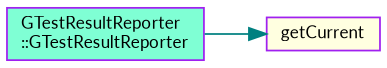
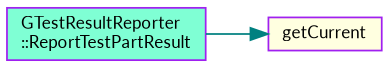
  digraph {
    rankdir=RL
    fontname=Lato
    node [color=purple fontname=Lato fontsize=10 shape=record style=filled]
    n1 [fillcolor=lightyellow fontcolor=black height=0.2 label=getCurrent width=0.4]
-   n2 [fillcolor=aquamarine height=0.2 label="GTestResultReporter\l::GTestResultReporter" width=0.4]
+   n2 [fillcolor=aquamarine height=0.2 label="GTestResultReporter\l::ReportTestPartResult" width=0.4]
    n1 -> n2 [color=teal dir=back fontname=Lato fontsize=10 labelfontname=Helvetica labelfontsize=10 style=solid]
  }
